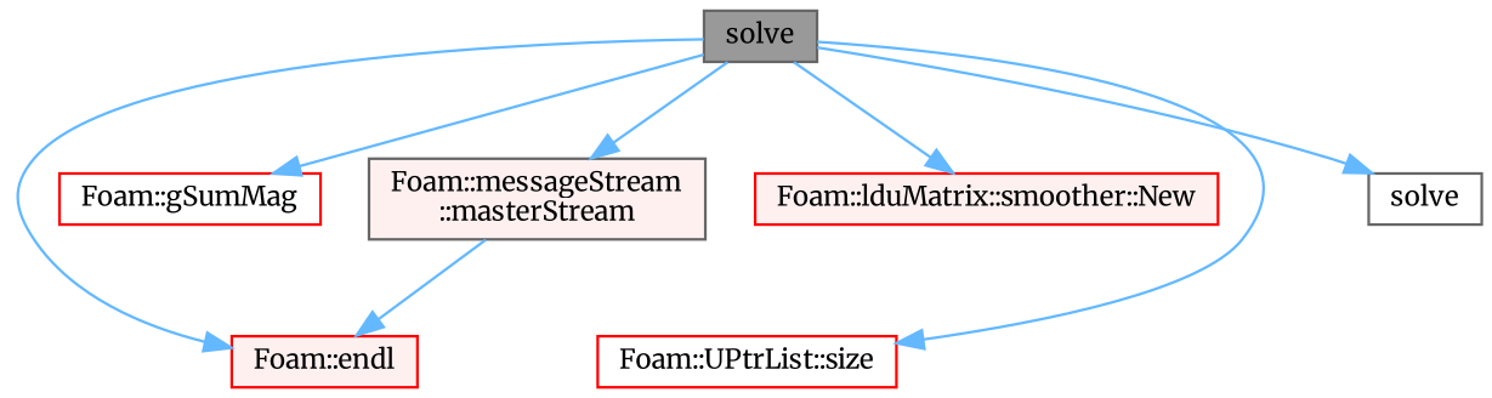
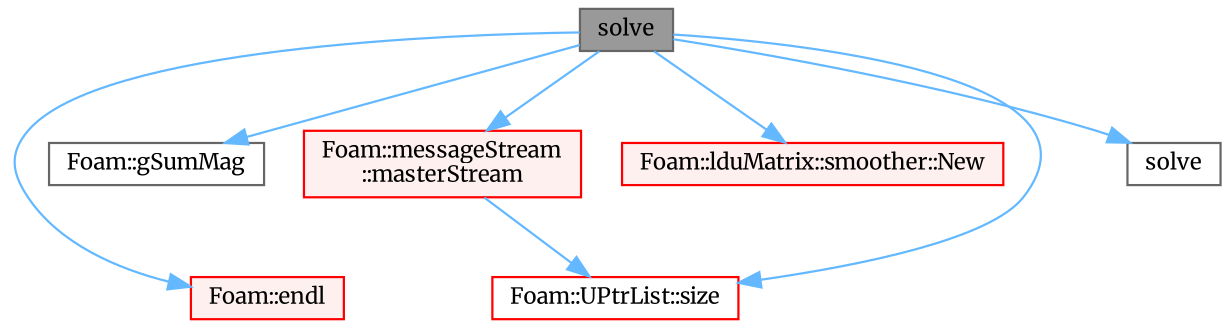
  digraph {
    fontname=Merriweather
    rankdir=TB
    node [color=red fillcolor="#FFF0F0" fontname=Merriweather fontsize=10 shape=box style=filled]
    edge [color=steelblue1 fontname=Merriweather fontsize=10 labelfontname=Helvetica labelfontsize=10 style=solid]
    n1 [color=gray40 fillcolor=grey60 fontcolor=black height=0.2 label=solve width=0.4]
    n2 [height=0.2 label="Foam::endl" width=0.4]
-   n3 [fillcolor=white height=0.2 label="Foam::gSumMag" width=0.4]
-   n4 [color=grey40 height=0.2 label="Foam::messageStream\l::masterStream" width=0.4]
+   n3 [color=grey40 fillcolor=white height=0.2 label="Foam::gSumMag" width=0.4]
+   n4 [height=0.2 label="Foam::messageStream\l::masterStream" width=0.4]
    n5 [height=0.2 label="Foam::lduMatrix::smoother::New" width=0.4]
    n6 [fillcolor=white height=0.2 label="Foam::UPtrList::size" width=0.4]
    n7 [color=grey40 fillcolor=white height=0.2 label=solve width=0.4]
    n1 -> n2
    n1 -> n3
    n1 -> n4
    n1 -> n5
    n1 -> n6
    n1 -> n7
-   n4 -> n2
+   n4 -> n6
  }
